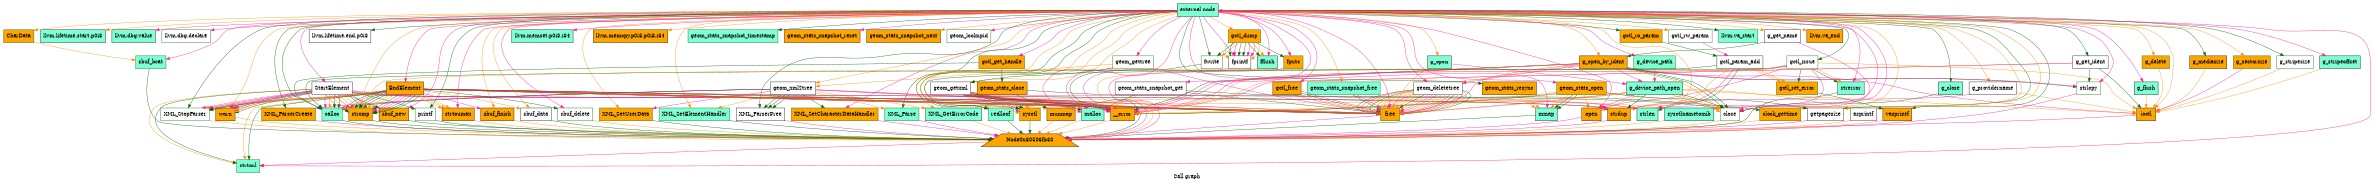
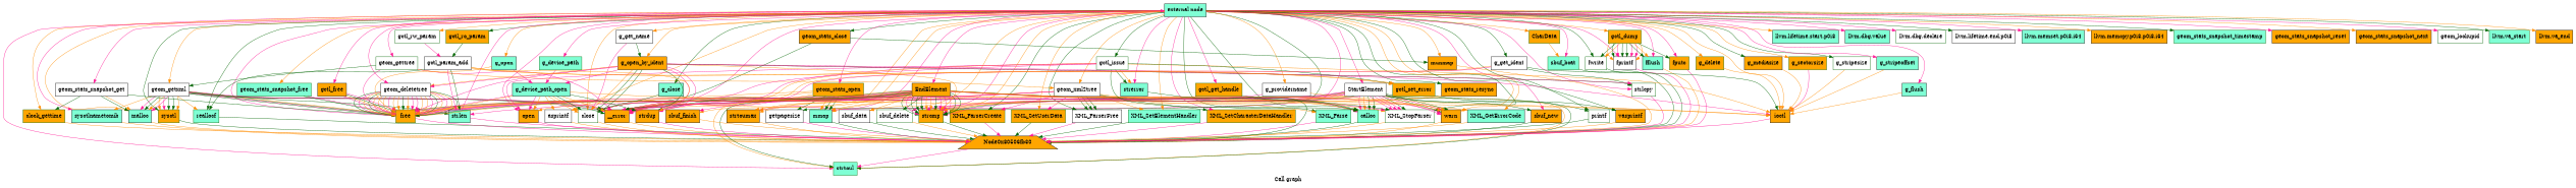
  digraph {
    label="Call graph"
    node [color=black fillcolor=orange shape=record style=filled]
    edge [color=darkorange]
    n1 [fillcolor=aquamarine label="{external node}"]
    n2 [fillcolor=white label="{geom_getxml}"]
    n3 [fillcolor=aquamarine label="{llvm.lifetime.start.p0i8}"]
    n4 [fillcolor=aquamarine label="{llvm.dbg.value}"]
    n5 [color=darkgreen fillcolor=white label="{llvm.dbg.declare}"]
    n6 [fillcolor=aquamarine label="{sysctlnametomib}"]
    n7 [color=darkgreen label="{sysctl}"]
    n8 [fillcolor=aquamarine label="{malloc}"]
    n9 [color=darkgreen fillcolor=aquamarine label="{reallocf}"]
    n10 [color=darkgreen label="{free}"]
    n11 [label="{__error}"]
    n12 [fillcolor=white label="{llvm.lifetime.end.p0i8}"]
    n13 [label="{geom_stats_close}"]
    n14 [label="{munmap}"]
    n15 [color=darkgreen fillcolor=white label="{close}"]
    n16 [label="{geom_stats_resync}"]
    n17 [fillcolor=aquamarine label="{mmap}"]
    n18 [color=darkgreen label="{geom_stats_open}"]
    n19 [label="{open}"]
    n20 [fillcolor=white label="{getpagesize}"]
    n21 [fillcolor=white label="{geom_stats_snapshot_get}"]
    n22 [fillcolor=aquamarine label="{llvm.memset.p0i8.i64}"]
    n23 [color=darkgreen label="{clock_gettime}"]
    n24 [label="{llvm.memcpy.p0i8.p0i8.i64}"]
    n25 [color=darkgreen fillcolor=aquamarine label="{geom_stats_snapshot_free}"]
    n26 [color=darkgreen fillcolor=aquamarine label="{geom_stats_snapshot_timestamp}"]
    n27 [label="{geom_stats_snapshot_reset}"]
    n28 [label="{geom_stats_snapshot_next}"]
    n29 [color=darkgreen fillcolor=white label="{geom_lookupid}"]
    n30 [fillcolor=white label="{geom_xml2tree}"]
    n31 [color=darkgreen label="{XML_ParserCreate}"]
    n32 [color=darkgreen fillcolor=aquamarine label="{calloc}"]
    n33 [fillcolor=white label="{XML_ParserFree}"]
    n34 [color=darkgreen label="{XML_SetUserData}"]
    n35 [fillcolor=white label="{StartElement}"]
    n36 [label="{EndElement}"]
    n37 [color=darkgreen fillcolor=aquamarine label="{XML_SetElementHandler}"]
    n38 [color=darkgreen label="{CharData}"]
    n39 [color=darkgreen label="{XML_SetCharacterDataHandler}"]
    n40 [color=darkgreen fillcolor=aquamarine label="{XML_Parse}"]
    n41 [fillcolor=aquamarine label="{XML_GetErrorCode}"]
    n42 [color=darkgreen fillcolor=aquamarine label="{sbuf_bcat}"]
    n43 [label="{sbuf_finish}"]
    n44 [fillcolor=white label="{sbuf_data}"]
    n45 [label="{strdup}"]
    n46 [color=darkgreen fillcolor=white label="{sbuf_delete}"]
    n47 [color=darkgreen fillcolor=white label="{XML_StopParser}"]
    n48 [label="{warn}"]
    n49 [color=darkgreen label="{strcmp}"]
    n50 [color=darkgreen fillcolor=aquamarine label="{strtoul}"]
    n51 [label="{strtoumax}"]
    n52 [label="{sbuf_new}"]
    n53 [color=darkgreen fillcolor=white label="{printf}"]
    n54 [color=darkgreen fillcolor=white label="{geom_gettree}"]
    n55 [fillcolor=white label="{geom_deletetree}"]
    n56 [color=darkgreen label="{gctl_dump}"]
    n57 [color=darkgreen fillcolor=white label="{fwrite}"]
    n58 [fillcolor=white label="{fprintf}"]
    n59 [fillcolor=aquamarine label="{fflush}"]
    n60 [color=darkgreen label="{fputc}"]
    n61 [color=darkgreen label="{gctl_get_handle}"]
    n62 [color=darkgreen label="{gctl_ro_param}"]
    n63 [color=darkgreen fillcolor=aquamarine label="{llvm.va_start}"]
    n64 [label="{vasprintf}"]
    n65 [label="{llvm.va_end}"]
    n66 [color=darkgreen fillcolor=white label="{gctl_rw_param}"]
    n67 [color=darkgreen fillcolor=white label="{gctl_issue}"]
    n68 [fillcolor=aquamarine label="{strerror}"]
    n69 [label="{ioctl}"]
    n70 [label="{gctl_free}"]
    n71 [fillcolor=aquamarine label="{g_open}"]
    n72 [fillcolor=white label="{asprintf}"]
    n73 [fillcolor=aquamarine label="{g_close}"]
    n74 [label="{g_mediasize}"]
    n75 [color=darkgreen label="{g_sectorsize}"]
    n76 [color=darkgreen fillcolor=white label="{g_stripesize}"]
    n77 [fillcolor=aquamarine label="{g_stripeoffset}"]
    n78 [fillcolor=white label="{g_providername}"]
    n79 [fillcolor=aquamarine label="{g_flush}"]
    n80 [color=darkgreen label="{g_delete}"]
    n81 [fillcolor=white label="{g_get_ident}"]
    n82 [color=darkgreen fillcolor=white label="{strlcpy}"]
    n83 [fillcolor=white label="{g_get_name}"]
    n84 [label="{g_open_by_ident}"]
    n85 [color=darkgreen fillcolor=aquamarine label="{g_device_path}"]
    n86 [fillcolor=aquamarine label="{strlen}"]
    Node0x80506fb30 [shape=trapezium]
    n88 [fillcolor=white label="{gctl_param_add}"]
    n89 [color=darkgreen label="{gctl_set_error}"]
    n90 [fillcolor=aquamarine label="{g_device_path_open}"]
    n1 -> n2
    n1 -> n3
    n1 -> n4 [color=deeppink]
    n1 -> n5 [color=deeppink]
    n1 -> n6 [color=deeppink]
    n1 -> n7 [color=darkgreen]
    n1 -> n8
    n1 -> n9 [color=darkgreen]
    n1 -> n10 [color=deeppink]
    n1 -> n11 [color=deeppink]
    n1 -> n12 [color=darkgreen]
-   n61 -> n13 [color=darkgreen]
+   n1 -> n13 [color=darkgreen]
    n1 -> n14
    n1 -> n15
    n1 -> n16 [color=darkgreen]
    n1 -> n17 [color=deeppink]
    n1 -> n18 [color=deeppink]
    n1 -> n19 [color=deeppink]
    n1 -> n20 [color=darkgreen]
    n1 -> n21 [color=deeppink]
    n1 -> n22 [color=deeppink]
    n1 -> n23
    n1 -> n24
    n1 -> n25
    n1 -> n26 [color=darkgreen]
    n1 -> n27 [color=deeppink]
    n1 -> n28
    n1 -> n29 [color=deeppink]
    n1 -> n30
    n1 -> n31 [color=darkgreen]
    n1 -> n32 [color=darkgreen]
    n1 -> n33 [color=darkgreen]
    n1 -> n34
    n1 -> n35 [color=deeppink]
    n1 -> n36 [color=deeppink]
    n1 -> n37
    n1 -> n38
    n1 -> n39 [color=deeppink]
    n1 -> n40 [color=darkgreen]
    n1 -> n41
    n1 -> n42 [color=deeppink]
    n1 -> n43
    n1 -> n44
    n1 -> n45
    n1 -> n46 [color=deeppink]
    n1 -> n47 [color=darkgreen]
    n1 -> n48
    n1 -> n49
    n1 -> n50 [color=deeppink]
    n1 -> n51 [color=deeppink]
    n1 -> n52 [color=deeppink]
    n1 -> n53 [color=darkgreen]
    n1 -> n54 [color=deeppink]
    n1 -> n55 [color=deeppink]
    n1 -> n56
    n1 -> n57 [color=darkgreen]
    n1 -> n58 [color=deeppink]
    n1 -> n59 [color=deeppink]
    n1 -> n60 [color=deeppink]
    n1 -> n61 [color=deeppink]
    n1 -> n62 [color=darkgreen]
    n1 -> n63 [color=darkgreen]
    n1 -> n64 [color=darkgreen]
    n1 -> n65
    n1 -> n66
    n1 -> n67 [color=darkgreen]
    n1 -> n68 [color=deeppink]
    n1 -> n69
    n1 -> n70 [color=deeppink]
    n1 -> n71
    n1 -> n72
    n1 -> n73 [color=darkgreen]
    n1 -> n74 [color=darkgreen]
    n1 -> n75
    n1 -> n76 [color=darkgreen]
    n1 -> n77 [color=deeppink]
    n1 -> n78
    n1 -> n79 [color=deeppink]
    n1 -> n80
    n1 -> n81 [color=darkgreen]
    n1 -> n82 [color=deeppink]
    n1 -> n83
    n1 -> n84
    n1 -> n85 [color=deeppink]
    n2 -> n6
    n2 -> n7
    n2 -> n7 [color=deeppink]
    n2 -> n7 [color=darkgreen]
    n2 -> n7 [color=darkgreen]
    n2 -> n7
    n2 -> n8 [color=deeppink]
    n2 -> n8 [color=darkgreen]
    n2 -> n8
    n2 -> n8 [color=deeppink]
    n2 -> n9
    n2 -> n10 [color=darkgreen]
    n2 -> n10 [color=deeppink]
    n2 -> n10 [color=darkgreen]
    n2 -> n10
    n2 -> n11 [color=darkgreen]
    n2 -> n11 [color=deeppink]
    n2 -> n11 [color=darkgreen]
    n2 -> n11 [color=deeppink]
-   n2 -> n86
+   n2 -> n86 [color=darkgreen]
    n6 -> Node0x80506fb30
    n7 -> Node0x80506fb30 [color=darkgreen]
    n8 -> Node0x80506fb30
    n9 -> Node0x80506fb30 [color=darkgreen]
    n10 -> Node0x80506fb30 [color=deeppink]
    n11 -> Node0x80506fb30
    n13 -> n14 [color=darkgreen]
    n13 -> n15 [color=darkgreen]
    n14 -> Node0x80506fb30
    n15 -> Node0x80506fb30
    n16 -> n17
    n16 -> n17
    n17 -> Node0x80506fb30 [color=darkgreen]
    n18 -> n11
    n18 -> n11
    n18 -> n11 [color=darkgreen]
    n18 -> n15
    n18 -> n17
    n18 -> n17 [color=darkgreen]
    n18 -> n17 [color=darkgreen]
    n18 -> n19
    n18 -> n20 [color=darkgreen]
    n19 -> Node0x80506fb30 [color=deeppink]
    n20 -> Node0x80506fb30 [color=deeppink]
    n21 -> n8 [color=darkgreen]
    n21 -> n8
    n21 -> n10 [color=darkgreen]
    n21 -> n23 [color=darkgreen]
    n23 -> Node0x80506fb30
    n25 -> n10 [color=darkgreen]
    n25 -> n10 [color=deeppink]
    n30 -> n10
    n30 -> n10 [color=deeppink]
    n30 -> n31 [color=deeppink]
    n30 -> n32 [color=deeppink]
    n30 -> n32 [color=darkgreen]
    n30 -> n33 [color=darkgreen]
    n30 -> n33 [color=darkgreen]
    n30 -> n33 [color=darkgreen]
    n30 -> n34 [color=deeppink]
    n30 -> n37
    n30 -> n39 [color=darkgreen]
    n30 -> n40
    n30 -> n41
    n30 -> n86 [color=deeppink]
    n31 -> Node0x80506fb30 [color=deeppink]
    n32 -> Node0x80506fb30 [color=darkgreen]
    n33 -> Node0x80506fb30 [color=deeppink]
    n34 -> Node0x80506fb30 [color=darkgreen]
    n35 -> n11 [color=deeppink]
    n35 -> n11 [color=darkgreen]
    n35 -> n11 [color=deeppink]
    n35 -> n11 [color=deeppink]
    n35 -> n32 [color=deeppink]
    n35 -> n32
    n35 -> n32 [color=darkgreen]
    n35 -> n32 [color=darkgreen]
    n35 -> n47 [color=deeppink]
    n35 -> n47 [color=deeppink]
    n35 -> n47 [color=deeppink]
    n35 -> n47 [color=darkgreen]
    n35 -> n48 [color=deeppink]
    n35 -> n48 [color=darkgreen]
    n35 -> n48 [color=deeppink]
    n35 -> n48 [color=darkgreen]
    n35 -> n49 [color=deeppink]
    n35 -> n49
    n35 -> n49 [color=deeppink]
    n35 -> n49
    n35 -> n49
    n35 -> n49 [color=darkgreen]
    n35 -> n49 [color=deeppink]
    n35 -> n50
    n35 -> n50 [color=darkgreen]
    n35 -> n52 [color=darkgreen]
    n35 -> n53 [color=darkgreen]
    n36 -> n10
    n36 -> n10 [color=darkgreen]
    n36 -> n10 [color=deeppink]
    n36 -> n10
    n36 -> n10
    n36 -> n10
    n36 -> n10 [color=deeppink]
    n36 -> n10 [color=deeppink]
    n36 -> n10 [color=deeppink]
    n36 -> n10 [color=darkgreen]
    n36 -> n10
    n36 -> n11 [color=deeppink]
    n36 -> n11 [color=darkgreen]
    n36 -> n11
    n36 -> n32
    n36 -> n43 [color=deeppink]
    n36 -> n44
    n36 -> n45 [color=darkgreen]
    n36 -> n45 [color=deeppink]
    n36 -> n46 [color=darkgreen]
    n36 -> n47
    n36 -> n47 [color=deeppink]
    n36 -> n47 [color=darkgreen]
    n36 -> n48 [color=deeppink]
    n36 -> n48
    n36 -> n48
    n36 -> n49 [color=darkgreen]
    n36 -> n49 [color=deeppink]
    n36 -> n49 [color=darkgreen]
    n36 -> n49 [color=darkgreen]
    n36 -> n49 [color=darkgreen]
    n36 -> n49
    n36 -> n49
    n36 -> n49 [color=darkgreen]
    n36 -> n49 [color=deeppink]
    n36 -> n49 [color=deeppink]
    n36 -> n49 [color=deeppink]
    n36 -> n49 [color=darkgreen]
    n36 -> n49 [color=darkgreen]
    n36 -> n50
    n36 -> n50 [color=darkgreen]
    n36 -> n51
    n36 -> n51
    n36 -> n51
    n37 -> Node0x80506fb30 [color=darkgreen]
    n38 -> n42
    n39 -> Node0x80506fb30 [color=deeppink]
    n40 -> Node0x80506fb30 [color=deeppink]
    n41 -> Node0x80506fb30
    n42 -> Node0x80506fb30 [color=darkgreen]
    n43 -> Node0x80506fb30
    n44 -> Node0x80506fb30 [color=darkgreen]
    n45 -> Node0x80506fb30 [color=deeppink]
    n46 -> Node0x80506fb30
    n47 -> Node0x80506fb30
    n48 -> Node0x80506fb30
    n49 -> Node0x80506fb30 [color=darkgreen]
    n51 -> Node0x80506fb30
    n52 -> Node0x80506fb30 [color=darkgreen]
    n53 -> Node0x80506fb30 [color=darkgreen]
    n54 -> n2 [color=darkgreen]
    n54 -> n10 [color=deeppink]
    n54 -> n11 [color=deeppink]
    n54 -> n30
    n55 -> n10 [color=darkgreen]
    n55 -> n10 [color=deeppink]
    n55 -> n10
    n55 -> n10 [color=darkgreen]
    n55 -> n10
    n55 -> n10
    n55 -> n10
    n55 -> n10 [color=deeppink]
    n55 -> n10
    n55 -> n10
    n55 -> n10 [color=darkgreen]
    n55 -> n10
    n55 -> n10 [color=deeppink]
    n55 -> n10 [color=deeppink]
    n55 -> n10
    n55 -> n10
    n55 -> n10 [color=deeppink]
    n55 -> n10 [color=darkgreen]
    n55 -> n10
    n55 -> n10 [color=deeppink]
    n55 -> n10
    n55 -> n10 [color=darkgreen]
    n56 -> n57 [color=darkgreen]
    n56 -> n57
    n56 -> n58
    n56 -> n58 [color=darkgreen]
    n56 -> n58 [color=deeppink]
    n56 -> n58 [color=darkgreen]
    n56 -> n58 [color=darkgreen]
    n56 -> n58 [color=deeppink]
    n56 -> n58 [color=deeppink]
    n56 -> n58
    n56 -> n59 [color=darkgreen]
    n56 -> n59
    n56 -> n60 [color=darkgreen]
    n57 -> Node0x80506fb30 [color=darkgreen]
    n58 -> Node0x80506fb30 [color=deeppink]
    n59 -> Node0x80506fb30
    n60 -> Node0x80506fb30 [color=deeppink]
    n61 -> n32 [color=darkgreen]
    n62 -> n88 [color=darkgreen]
    n64 -> Node0x80506fb30
    n66 -> n88 [color=deeppink]
    n67 -> n11 [color=deeppink]
    n67 -> n11
    n67 -> n15 [color=deeppink]
    n67 -> n19 [color=deeppink]
    n67 -> n32 [color=darkgreen]
    n67 -> n68 [color=darkgreen]
    n67 -> n68
    n67 -> n69
    n67 -> n89 [color=darkgreen]
    n68 -> Node0x80506fb30 [color=darkgreen]
    n69 -> Node0x80506fb30 [color=deeppink]
    n70 -> n10 [color=deeppink]
    n70 -> n10
    n70 -> n10 [color=darkgreen]
    n70 -> n10 [color=deeppink]
    n71 -> n10
    n71 -> n90 [color=deeppink]
    n72 -> Node0x80506fb30
    n73 -> n15 [color=darkgreen]
    n74 -> n69
    n75 -> n69 [color=deeppink]
    n76 -> n69
    n77 -> n69
    n78 -> n45 [color=deeppink]
    n78 -> n69
    n79 -> n69
    n80 -> n69
    n81 -> n11
    n81 -> n11 [color=deeppink]
    n81 -> n69 [color=darkgreen]
    n81 -> n82 [color=darkgreen]
    n82 -> Node0x80506fb30 [color=deeppink]
    n83 -> n15 [color=deeppink]
    n83 -> n84 [color=darkgreen]
    n84 -> n10 [color=deeppink]
    n84 -> n11 [color=darkgreen]
    n84 -> n11 [color=deeppink]
    n84 -> n11 [color=deeppink]
    n84 -> n15
    n84 -> n15 [color=darkgreen]
    n84 -> n15 [color=darkgreen]
    n84 -> n49
    n84 -> n55
    n84 -> n55 [color=deeppink]
    n84 -> n69 [color=deeppink]
    n84 -> n82 [color=darkgreen]
    n84 -> n82 [color=deeppink]
    n84 -> n90 [color=deeppink]
    n85 -> n90 [color=deeppink]
    n86 -> n1 [color=deeppink]
+   n86 -> Node0x80506fb30 [color=deeppink]
    Node0x80506fb30 -> n50 [color=deeppink]
    n88 -> n9 [color=darkgreen]
    n88 -> n45
    n88 -> n86 [color=deeppink]
    n88 -> n86 [color=darkgreen]
    n88 -> n89
    n88 -> n89
    n89 -> n64 [color=darkgreen]
    n90 -> n10 [color=deeppink]
    n90 -> n10
    n90 -> n11
    n90 -> n15
    n90 -> n15
    n90 -> n15 [color=darkgreen]
    n90 -> n19 [color=deeppink]
    n90 -> n19
    n90 -> n45 [color=darkgreen]
    n90 -> n69
    n90 -> n72
  }
